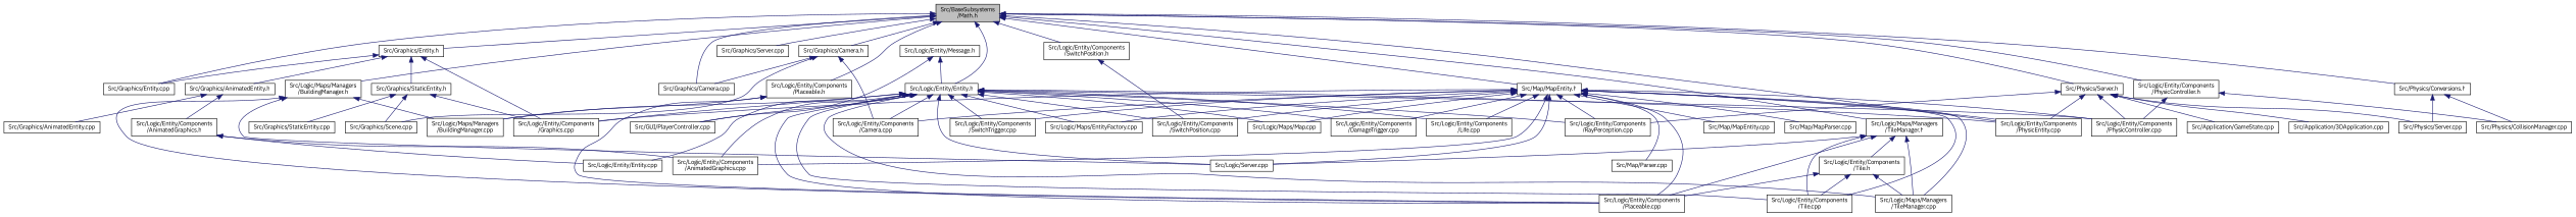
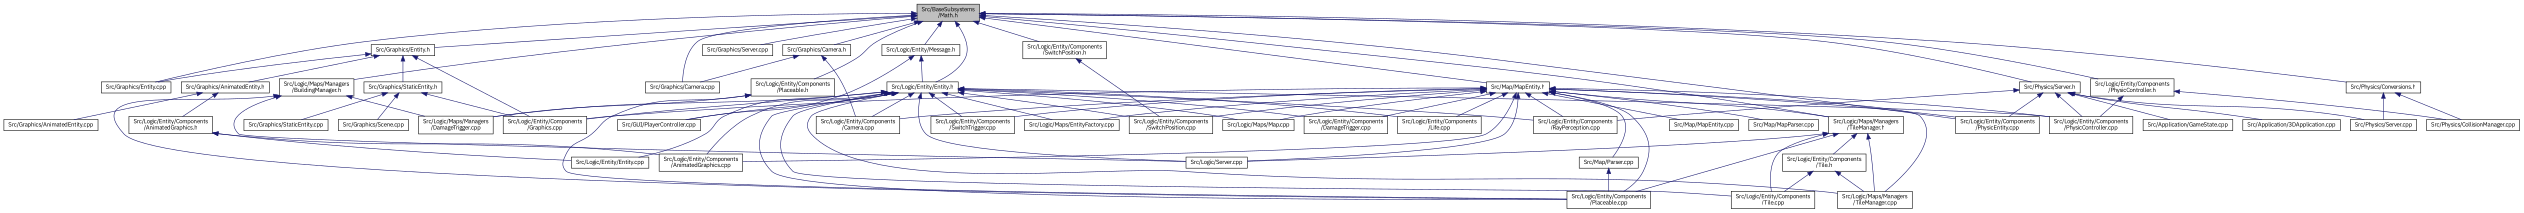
  digraph {
    fontname="IBM Plex Sans"
    node [color=black fillcolor=white fontname="IBM Plex Sans" fontsize=10 shape=record style=filled]
    edge [color=midnightblue dir=back fontname="IBM Plex Sans" fontsize=10 labelfontname=FreeSans labelfontsize=10 style=solid]
    n1 [fillcolor=grey75 fontcolor=black height=0.2 label="Src/BaseSubsystems\l/Math.h" width=0.4]
    n2 [height=0.2 label="Src/Graphics/Entity.h" width=0.4]
    n3 [height=0.2 label="Src/Graphics/Entity.cpp" width=0.4]
    n4 [height=0.2 label="Src/Graphics/Camera.h" width=0.4]
    n5 [height=0.2 label="Src/Graphics/Camera.cpp" width=0.4]
    n6 [height=0.2 label="Src/Graphics/Server.cpp" width=0.4]
    n7 [height=0.2 label="Src/Logic/Entity/Components\l/PhysicController.h" width=0.4]
    n8 [height=0.2 label="Src/Logic/Entity/Components\l/PhysicEntity.cpp" width=0.4]
    n9 [height=0.2 label="Src/Logic/Entity/Components\l/Placeable.h" width=0.4]
    n10 [height=0.2 label="Src/Logic/Entity/Components\l/SwitchPosition.h" width=0.4]
    n11 [height=0.2 label="Src/Logic/Entity/Entity.h" width=0.4]
    n12 [height=0.2 label="Src/Logic/Entity/Message.h" width=0.4]
    n13 [height=0.2 label="Src/Logic/Maps/Managers\l/BuildingManager.h" width=0.4]
    n14 [height=0.2 label="Src/Logic/Maps/Managers\l/TileManager.h" width=0.4]
    n15 [height=0.2 label="Src/Map/MapEntity.h" width=0.4]
    n16 [height=0.2 label="Src/Physics/Conversions.h" width=0.4]
    n17 [height=0.2 label="Src/Physics/Server.h" width=0.4]
    n18 [height=0.2 label="Src/Graphics/AnimatedEntity.h" width=0.4]
    n19 [height=0.2 label="Src/Graphics/StaticEntity.h" width=0.4]
    n20 [height=0.2 label="Src/Logic/Entity/Components\l/Graphics.cpp" width=0.4]
    n21 [height=0.2 label="Src/Graphics/Scene.cpp" width=0.4]
    n22 [height=0.2 label="Src/Logic/Entity/Components\l/Camera.cpp" width=0.4]
    n23 [height=0.2 label="Src/Logic/Entity/Components\l/PhysicController.cpp" width=0.4]
    n24 [height=0.2 label="Src/Physics/CollisionManager.cpp" width=0.4]
    n25 [height=0.2 label="Src/Logic/Entity/Components\l/Placeable.cpp" width=0.4]
-   n26 [height=0.2 label="Src/Logic/Maps/Managers\l/BuildingManager.cpp" width=0.4]
+   n26 [height=0.2 label="Src/Logic/Maps/Managers\l/DamageTrigger.cpp" width=0.4]
    n27 [height=0.2 label="Src/Logic/Entity/Components\l/SwitchPosition.cpp" width=0.4]
    n28 [height=0.2 label="Src/Logic/Entity/Components\l/AnimatedGraphics.cpp" width=0.4]
    n29 [height=0.2 label="Src/Logic/Entity/Entity.cpp" width=0.4]
    n30 [height=0.2 label="Src/GUI/PlayerController.cpp" width=0.4]
    n31 [height=0.2 label="Src/Logic/Entity/Components\l/DamageTrigger.cpp" width=0.4]
    n32 [height=0.2 label="Src/Logic/Entity/Components\l/Life.cpp" width=0.4]
    n33 [height=0.2 label="Src/Logic/Entity/Components\l/RayPerception.cpp" width=0.4]
    n34 [height=0.2 label="Src/Logic/Entity/Components\l/SwitchTrigger.cpp" width=0.4]
    n35 [height=0.2 label="Src/Logic/Entity/Components\l/Tile.cpp" width=0.4]
    n36 [height=0.2 label="Src/Logic/Maps/EntityFactory.cpp" width=0.4]
    n37 [height=0.2 label="Src/Logic/Maps/Managers\l/TileManager.cpp" width=0.4]
    n38 [height=0.2 label="Src/Logic/Maps/Map.cpp" width=0.4]
    n39 [height=0.2 label="Src/Logic/Server.cpp" width=0.4]
    n40 [height=0.2 label="Src/Logic/Entity/Components\l/Tile.h" width=0.4]
    n41 [height=0.2 label="Src/Map/MapEntity.cpp" width=0.4]
    n42 [height=0.2 label="Src/Map/MapParser.cpp" width=0.4]
    n43 [height=0.2 label="Src/Map/Parser.cpp" width=0.4]
    n44 [height=0.2 label="Src/Physics/Server.cpp" width=0.4]
    n45 [height=0.2 label="Src/Application/3DApplication.cpp" width=0.4]
    n46 [height=0.2 label="Src/Application/GameState.cpp" width=0.4]
    n47 [height=0.2 label="Src/Graphics/AnimatedEntity.cpp" width=0.4]
    n48 [height=0.2 label="Src/Logic/Entity/Components\l/AnimatedGraphics.h" width=0.4]
    n49 [height=0.2 label="Src/Graphics/StaticEntity.cpp" width=0.4]
    n1 -> n2
    n1 -> n3
    n1 -> n4
    n1 -> n5
    n1 -> n6
    n1 -> n7
    n1 -> n8
    n1 -> n9
    n1 -> n10
    n1 -> n11
+   n1 -> n12
    n1 -> n13
    n1 -> n14
    n1 -> n15
    n1 -> n16
    n1 -> n17
    n2 -> n3
    n2 -> n18
    n2 -> n19
    n2 -> n20
    n4 -> n5
-   n4 -> n21
    n4 -> n22
    n7 -> n23
    n7 -> n24
    n9 -> n25
    n9 -> n26
    n10 -> n27
-   n11 -> n8
    n11 -> n20
    n11 -> n22
    n11 -> n23
    n11 -> n25
    n11 -> n26
    n11 -> n27
    n11 -> n28
    n11 -> n29
    n11 -> n30
    n11 -> n31
    n11 -> n32
    n11 -> n33
    n11 -> n34
    n11 -> n35
    n11 -> n36
    n11 -> n37
    n11 -> n38
    n11 -> n39
    n12 -> n11
    n12 -> n30
    n13 -> n25
    n13 -> n26
    n13 -> n39
    n14 -> n25
    n14 -> n35
    n14 -> n37
    n14 -> n39
    n14 -> n40
    n15 -> n8
    n15 -> n20
    n15 -> n22
    n15 -> n23
    n15 -> n25
    n15 -> n27
    n15 -> n28
    n15 -> n31
    n15 -> n32
    n15 -> n33
    n15 -> n34
-   n15 -> n35
+   n15 -> n14
    n15 -> n36
    n15 -> n37
    n15 -> n38
    n15 -> n39
    n15 -> n41
    n15 -> n42
    n15 -> n43
    n16 -> n24
    n16 -> n44
    n17 -> n8
    n17 -> n23
    n17 -> n33
    n17 -> n44
    n17 -> n45
    n17 -> n46
    n18 -> n47
    n18 -> n48
    n19 -> n20
    n19 -> n21
    n19 -> n49
-   n40 -> n25
+   n43 -> n25
    n40 -> n35
    n40 -> n37
    n48 -> n28
    n48 -> n29
  }
